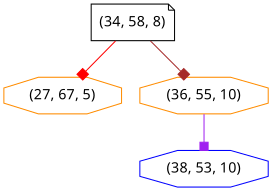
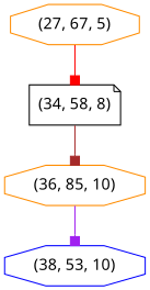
  digraph {
    fontname="Noto Sans"
    node [color=darkorange fontname="Noto Sans" shape=octagon]
    edge [arrowhead=box fontname="Noto Sans"]
    "(34, 58, 8)" [color=black shape=note]
    "(27, 67, 5)"
-   "(36, 55, 10)"
+   "(36, 55, 10)" [label="(36, 85, 10)"]
    n4 [color=blue label="(38, 53, 10)"]
    "(34, 58, 8)" -> "(36, 55, 10)" [color=brown]
-   "(34, 58, 8)" -> "(27, 67, 5)" [color=red]
+   "(27, 67, 5)" -> "(34, 58, 8)" [color=red]
    "(36, 55, 10)" -> n4 [color=purple]
  }
